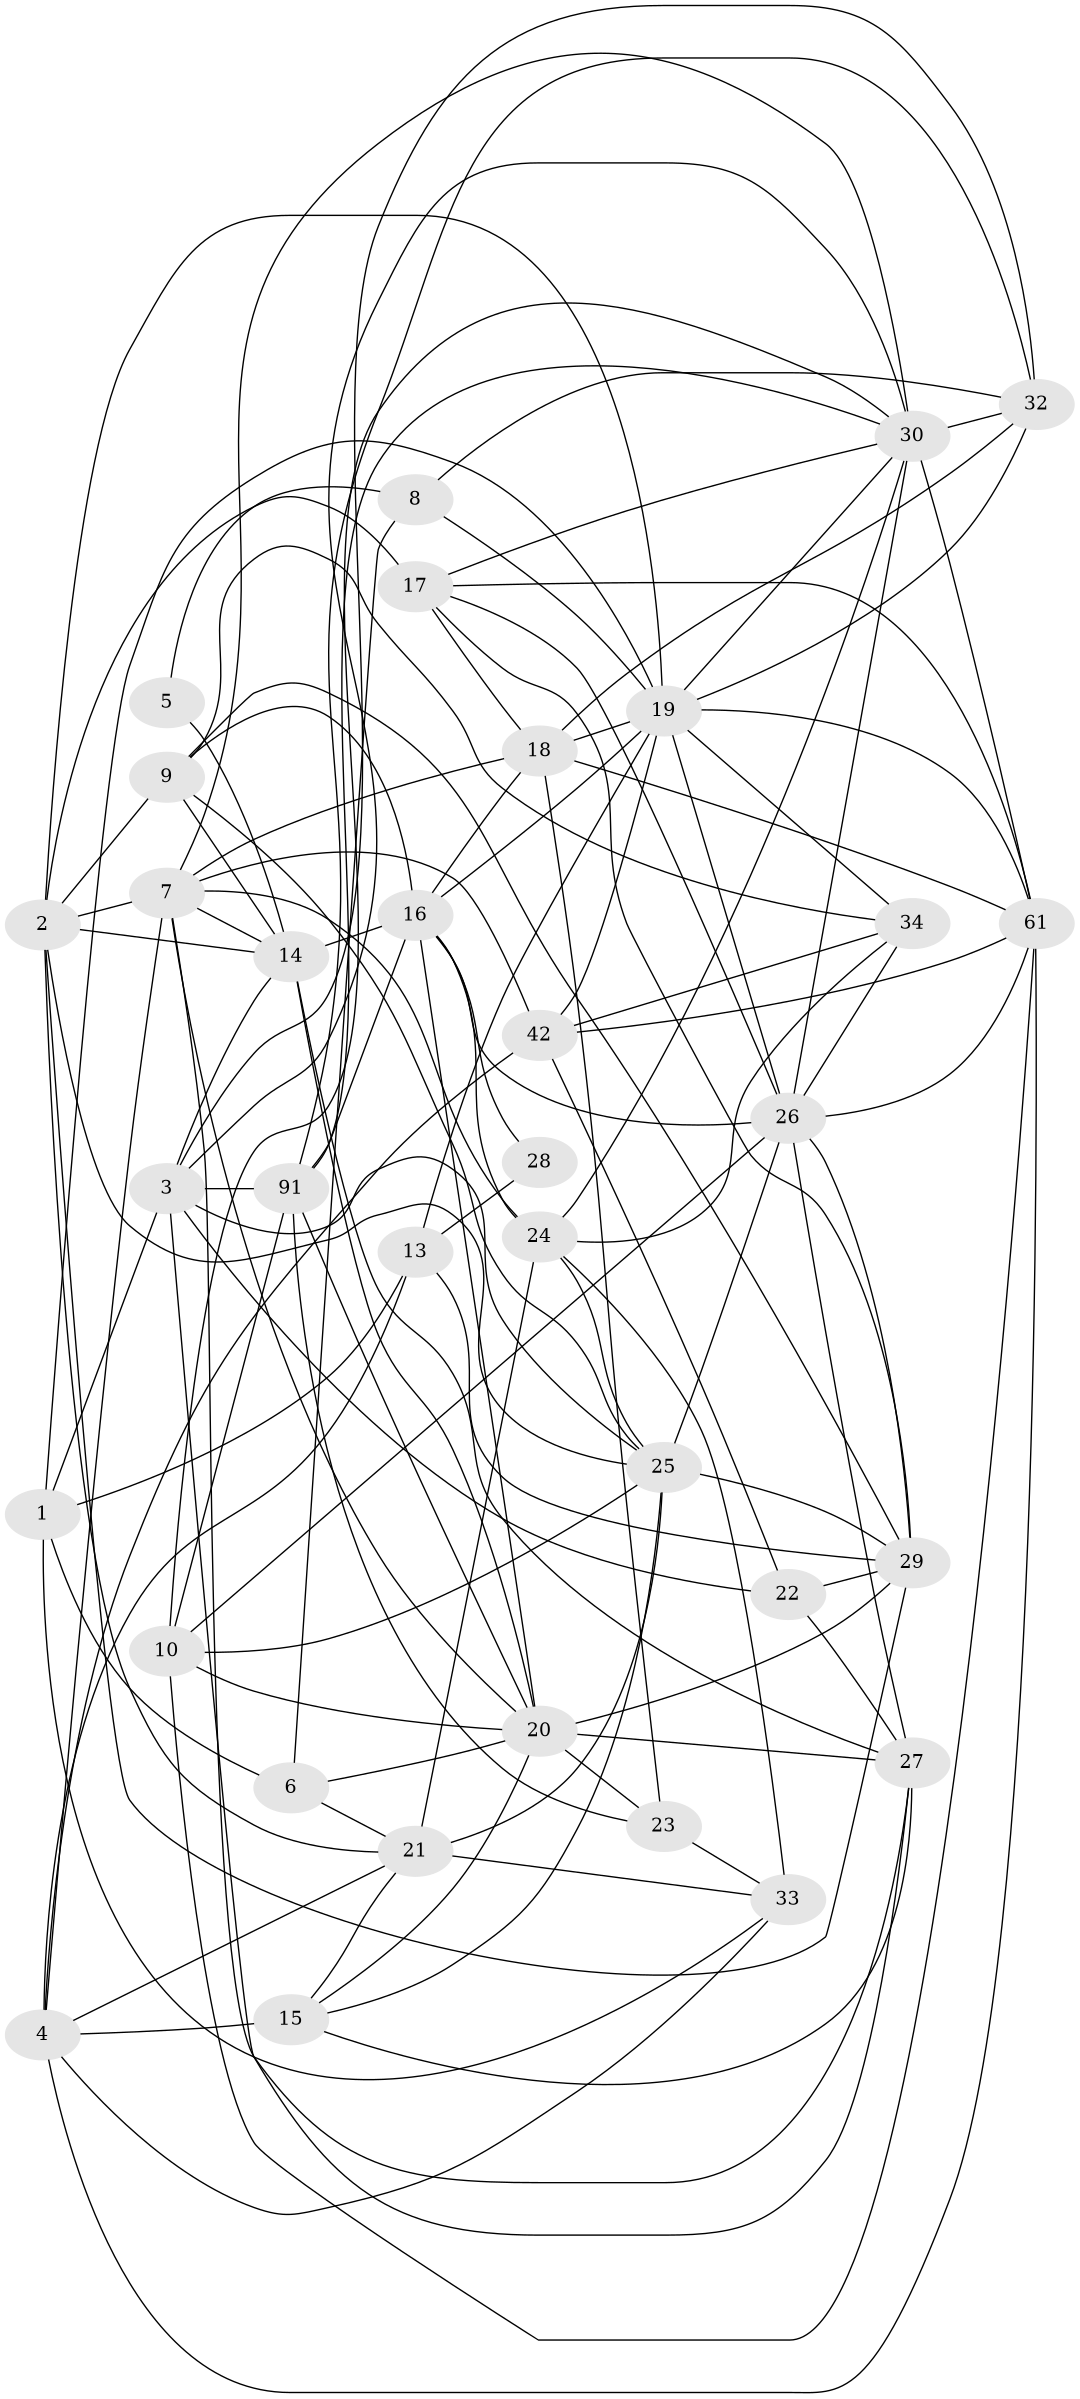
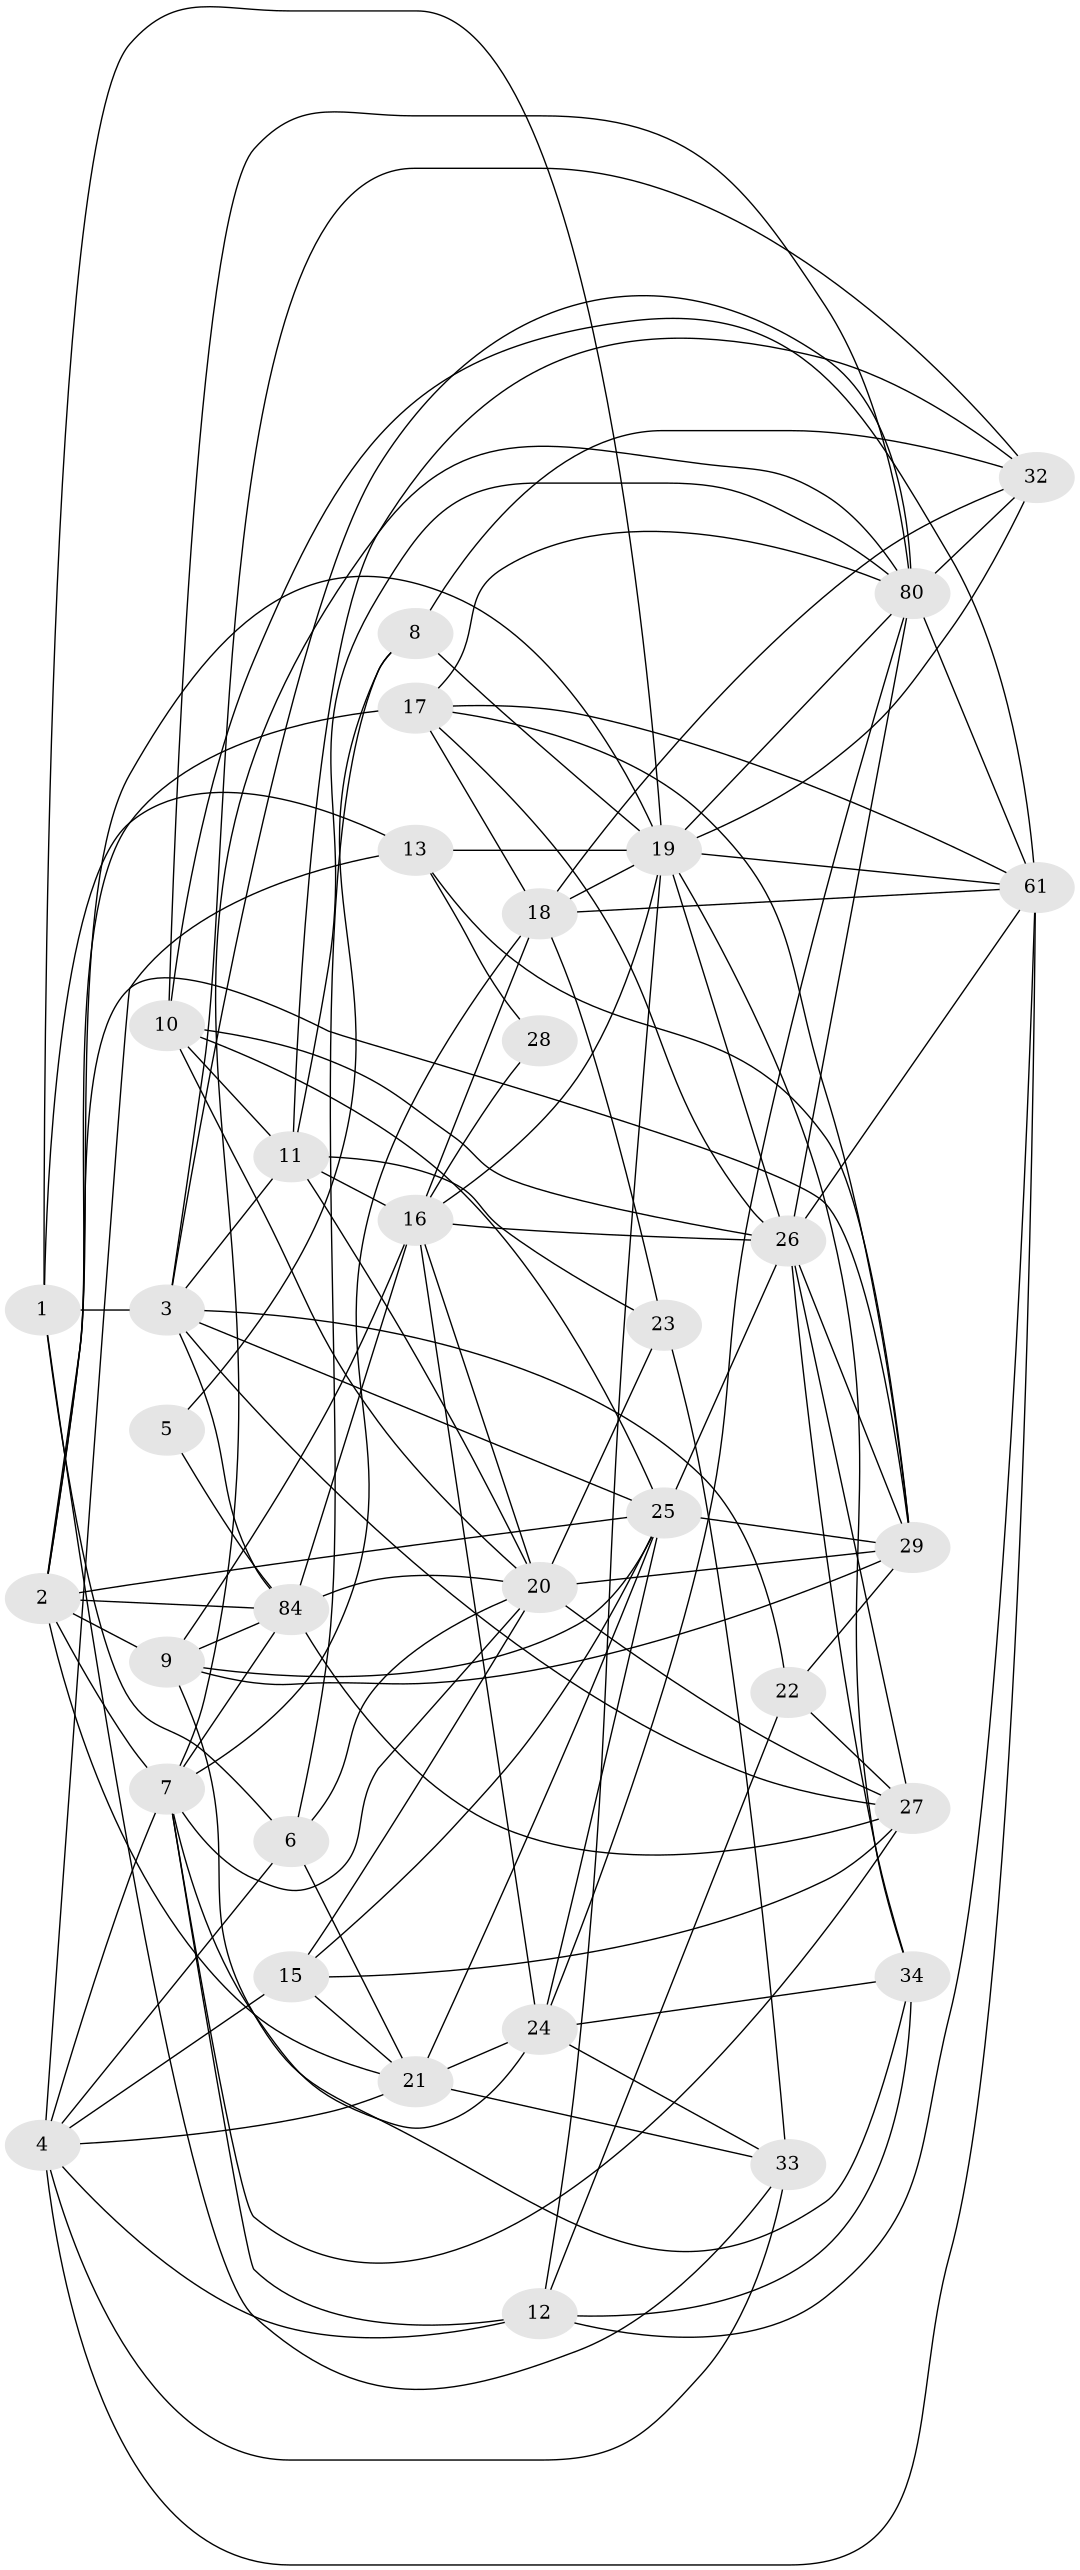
  graph {
    rankdir=LR
    node [color=gray90 style=filled]
    edge [weight=1.0]
    1
    3
    6
    13
    19
    33
-   14
+   14 [label=84]
    25
-   11 [label=91]
+   11
    22
    27
-   30
+   30 [label=80]
    32
    21
    8
    20
    29
    28
    n19 [label=61]
    34
    26
    2
    7
    9
    17
-   12 [label=42]
+   12
    18
    24
    16
    23
    4
    15
    5
    10
    1 -- 3
    1 -- 6
    1 -- 13
    1 -- 19
    1 -- 33
    3 -- 14 [weight=2.0]
    3 -- 25
    3 -- 11
    3 -- 22
    3 -- 27
    3 -- 30
    3 -- 32
    6 -- 21
    6 -- 8
    6 -- 20
    13 -- 19
    13 -- 29
    13 -- 28
    19 -- 30
    19 -- 32
    19 -- n19
    19 -- 34 [weight=2.0]
    19 -- 26
    14 -- 27
    14 -- 20
    14 -- 16
    25 -- 29
    25 -- 26
    11 -- 30
    11 -- 32
    11 -- 20
    11 -- 16
    11 -- 23 [weight=2.0]
    22 -- 27
    22 -- 29
    30 -- 32
    30 -- n19
    21 -- 33
    21 -- 25
    21 -- 24
    8 -- 19
    8 -- 32
    20 -- 27
    20 -- 29 [weight=3.0]
    20 -- 23 [weight=2.0]
    26 -- 27
    26 -- 30
    26 -- 29
    26 -- n19
    26 -- 34
    2 -- 19
    2 -- 14 [weight=2.0]
    2 -- 25
    2 -- 21
    2 -- 29
    2 -- 7 [weight=2.0]
    2 -- 9
    2 -- 17
    7 -- 14 [weight=2.0]
    7 -- 27
    7 -- 30
    7 -- 20
    7 -- 12
    7 -- 18 [weight=2.0]
    7 -- 24
    9 -- 14
    9 -- 25
    9 -- 29
    9 -- 34
    9 -- 16
    17 -- 30
    17 -- 29
    17 -- n19
    17 -- 26
    17 -- 18
    12 -- 19
    12 -- 22
    12 -- n19
    12 -- 34
    18 -- 19
    18 -- 32
    18 -- n19
    18 -- 23
    24 -- 33
    24 -- 25
    24 -- 30
    24 -- 34
    16 -- 19
    16 -- 20
    16 -- 28 [weight=2.0]
    16 -- 26
    16 -- 18
    16 -- 24
    23 -- 33 [weight=2.0]
+   4 -- 6
    4 -- 13
    4 -- 33 [weight=2.0]
    4 -- 21
    4 -- n19
    4 -- 7
    4 -- 12
    4 -- 15
    15 -- 25
    15 -- 27
    15 -- 21 [weight=2.0]
    15 -- 20
    5 -- 14 [weight=3.0]
    5 -- 8
    10 -- 25 [weight=2.0]
    10 -- 11
    10 -- 30 [weight=2.0]
    10 -- 20
    10 -- n19
    10 -- 26
  }
